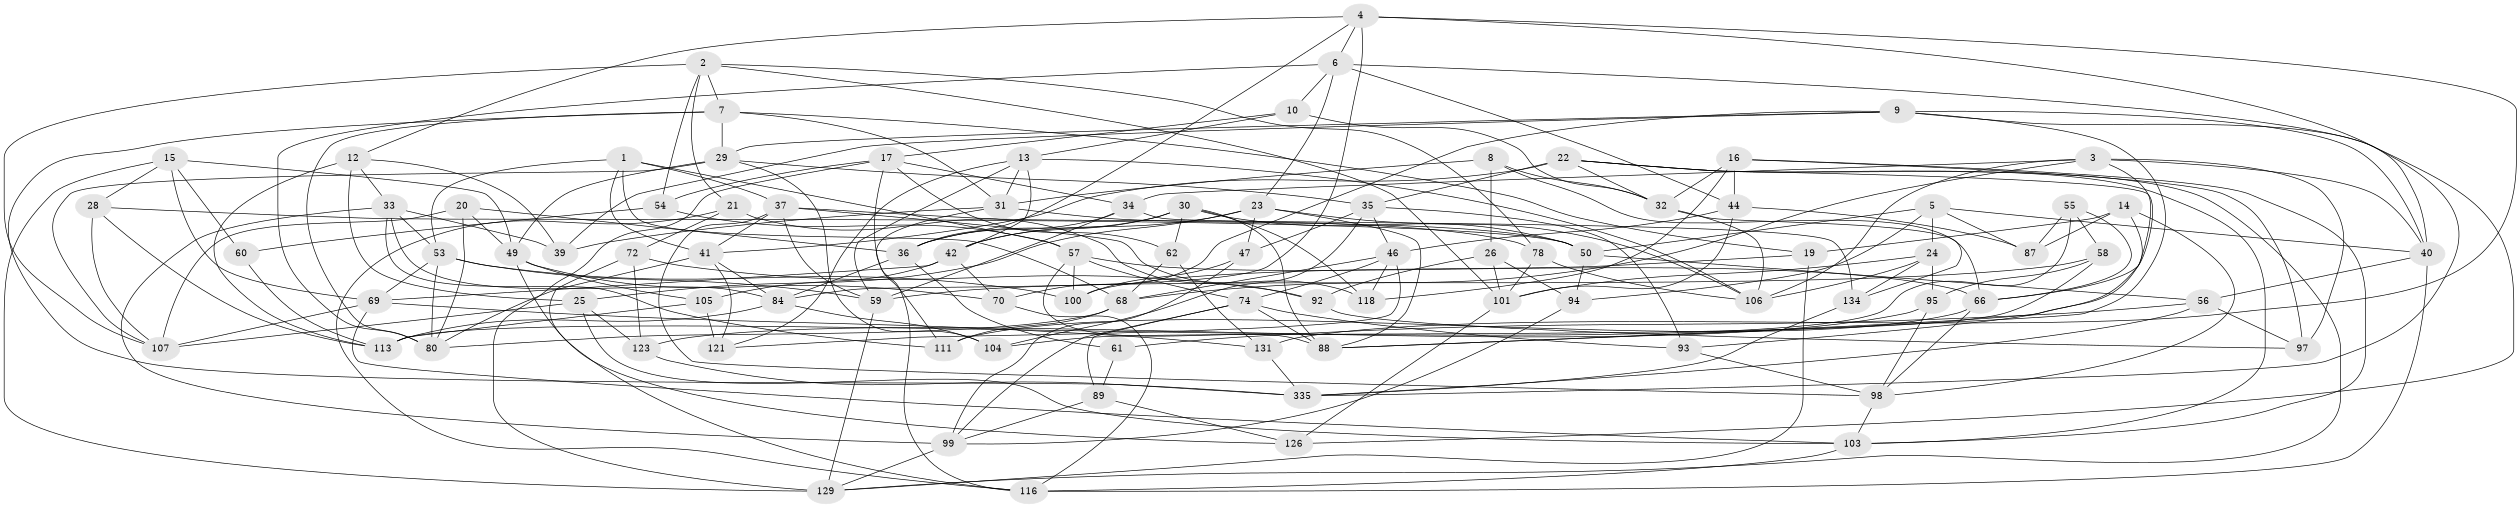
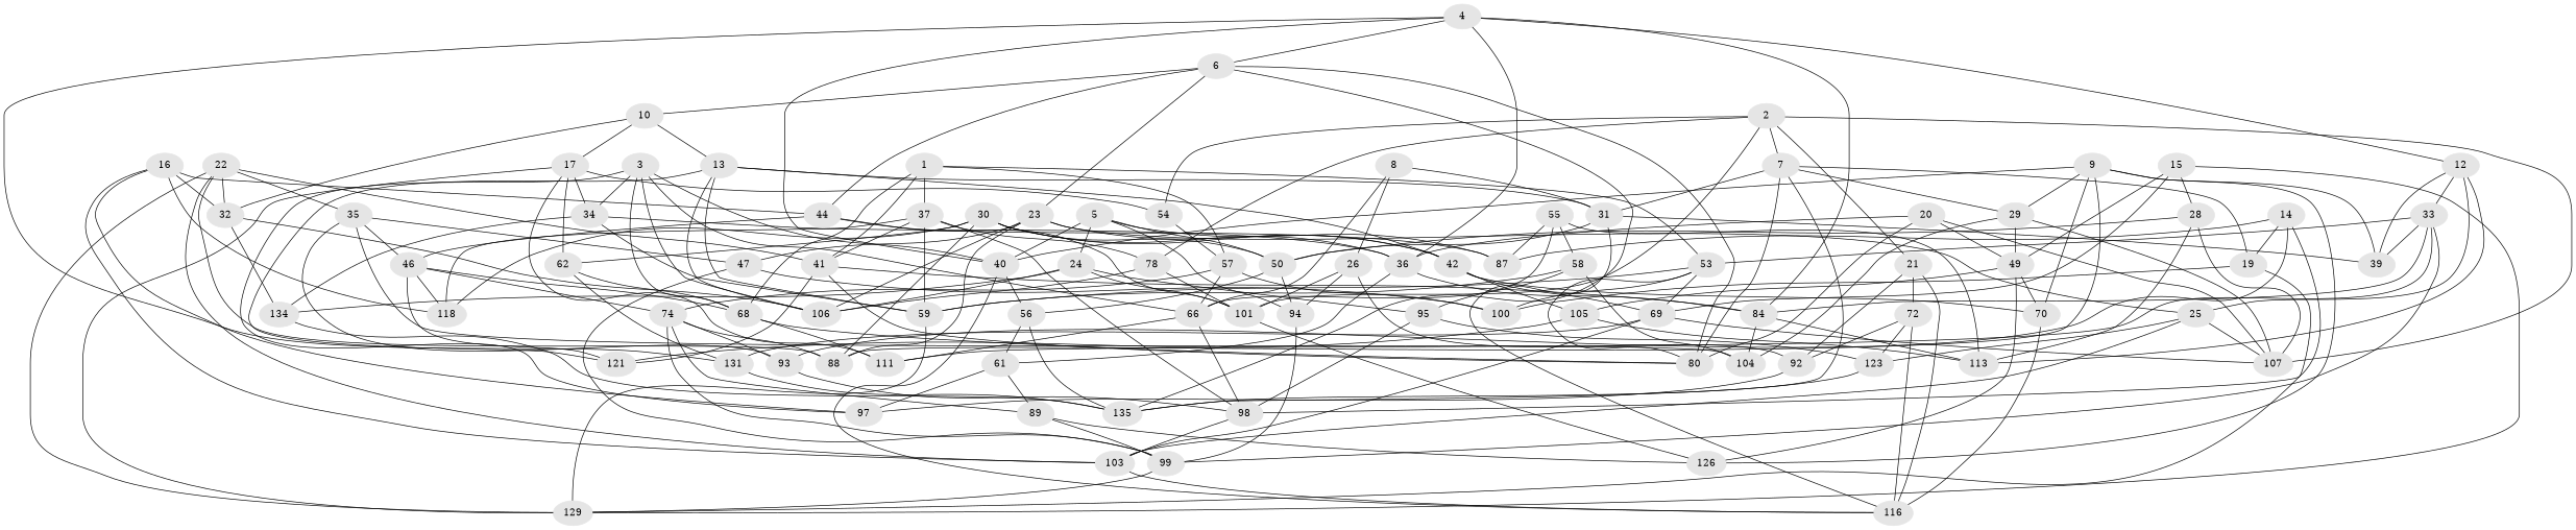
  graph {
    node [color=gray90 style=filled]
    1 [super="+114"]
    37 [super="+71"]
    41 [super="+138"]
    53 [super="+83"]
    57 [super="+85"]
    68 [super="+79"]
    78
    59 [super="+67"]
    98 [super="+115"]
    118
    84 [super="+96"]
    80 [super="+102"]
    121
    69 [super="+82"]
    100
    66 [super="+125"]
    88 [super="+110"]
    74 [super="+130"]
    111
-   135 [super="+141" label=335]
+   135 [super="+141"]
    134
    2 [super="+65"]
    7 [super="+63"]
    21
    54
    101 [super="+117"]
    107 [super="+127"]
    19
    29 [super="+119"]
    31 [super="+75"]
    72
    92
    116 [super="+137"]
-   60
    106 [super="+122"]
    126
    3 [super="+27"]
    34
    40 [super="+108"]
    97
    36 [super="+109"]
    56
    4 [super="+91"]
    6 [super="+18"]
    12 [super="+43"]
    131
    10
    23 [super="+77"]
    44 [super="+64"]
    39
    25 [super="+52"]
    33 [super="+133"]
    113 [super="+132"]
    61
    104
    5 [super="+45"]
    24 [super="+90"]
    50 [super="+51"]
    87
    94
    95
    99 [super="+128"]
    32 [super="+140"]
    13 [super="+124"]
    17 [super="+112"]
    42 [super="+48"]
    47
    46 [super="+86"]
    129 [super="+139"]
    49 [super="+76"]
    35 [super="+142"]
    8
    26
    9 [super="+11"]
    70
    62
    103 [super="+120"]
    123
    105
    14
    93
    15 [super="+73"]
    28
    16 [super="+38"]
    20
    22 [super="+136"]
    30 [super="+81"]
    89
    55
    58
    1 -- 37
    1 -- 41
    1 -- 53
    1 -- 57
    1 -- 68
    37 -- 41
    37 -- 78
    37 -- 59
    37 -- 98
    37 -- 118
    41 -- 84
    41 -- 80
    41 -- 121
    53 -- 59
    53 -- 80
    53 -- 69
    53 -- 100
    57 -- 100
    57 -- 66
-   57 -- 88
    57 -- 74
    68 -- 80
    68 -- 111
    78 -- 101
    78 -- 106
    59 -- 129
    98 -- 103
    84 -- 113
    84 -- 104
    69 -- 107
    69 -- 131
    69 -- 103
    66 -- 98
    66 -- 111
    74 -- 88
    74 -- 99
    74 -- 93
    74 -- 89
    134 -- 135
    2 -- 78
    2 -- 7
    2 -- 21
    2 -- 54
    2 -- 101
    2 -- 107
    7 -- 80
    7 -- 135
    7 -- 19
    7 -- 29
    7 -- 31
    21 -- 72
    21 -- 92
    21 -- 116
    54 -- 57
-   54 -- 60
    101 -- 126
    19 -- 100
    19 -- 129
    29 -- 107
    29 -- 104
    29 -- 49
-   29 -- 35
    31 -- 116
    31 -- 39
    31 -- 50
    72 -- 92
    72 -- 116
    72 -- 123
    92 -- 97
-   60 -- 113
    3 -- 68
    3 -- 66
    3 -- 106
    3 -- 34
    3 -- 40
    3 -- 97
    34 -- 59
    34 -- 134
    34 -- 36
    40 -- 116
    40 -- 56
    36 -- 84
    36 -- 61
    56 -- 135
    56 -- 61
    4 -- 84
    4 -- 40
    4 -- 36
    4 -- 6
    4 -- 12
    4 -- 131
    6 -- 80
    6 -- 135
    6 -- 10
    6 -- 23
    6 -- 44
    12 -- 39
    12 -- 25 [weight=2]
    12 -- 33
    12 -- 113
    131 -- 135
    10 -- 32
    10 -- 13
    10 -- 17
    23 -- 88
    23 -- 106
    23 -- 25
    23 -- 42
    23 -- 47
    44 -- 101
    44 -- 87
    44 -- 46
    25 -- 107
    25 -- 103
    25 -- 123
    33 -- 53
    33 -- 84
    33 -- 111
    33 -- 39
    33 -- 99
-   56 -- 97
+   61 -- 97
    61 -- 89
    5 -- 40
    5 -- 24 [weight=2]
    5 -- 50
    5 -- 87
    5 -- 94
    24 -- 134
    24 -- 101
    24 -- 106
    24 -- 95
    50 -- 56
    50 -- 94
    94 -- 99
    95 -- 98
    95 -- 123
    99 -- 129
    32 -- 134
    32 -- 106
    13 -- 59
    13 -- 121
    13 -- 31
    13 -- 106
    13 -- 42
    17 -- 111
    17 -- 54
    17 -- 34
    17 -- 129
    17 -- 62
    42 -- 69
    42 -- 70
    42 -- 105
    47 -- 100
    47 -- 99
    46 -- 68
    46 -- 118
    46 -- 121
    46 -- 74
    49 -- 126
    49 -- 70
    49 -- 105
    35 -- 104
    35 -- 47
    35 -- 46
    35 -- 93
    8 -- 66
    8 -- 31
-   8 -- 32
    8 -- 26
    26 -- 101
    26 -- 92
    26 -- 94
    9 -- 88
    9 -- 29
    9 -- 126
    9 -- 40
    9 -- 39
    9 -- 70
    70 -- 116
    62 -- 68
    62 -- 131
    103 -- 116
    123 -- 135
    105 -- 121
    105 -- 113
    14 -- 98
    14 -- 19
    14 -- 87
    14 -- 93
    93 -- 98
    15 -- 69
-   15 -- 60 [weight=2]
    15 -- 129
    15 -- 49
    15 -- 28
    28 -- 107
    28 -- 113
    28 -- 50
    16 -- 118
    16 -- 97
    16 -- 44 [weight=2]
    16 -- 32
    16 -- 103
    20 -- 80
    20 -- 107
    20 -- 36
    20 -- 49
    22 -- 41
    22 -- 88
    22 -- 32
    22 -- 129
    22 -- 35
    22 -- 103
    30 -- 118
    30 -- 88
    30 -- 36
    30 -- 50
    30 -- 42
    30 -- 62
    89 -- 126
    89 -- 99
    55 -- 66
    55 -- 113
    55 -- 87
    55 -- 58
    58 -- 59
    58 -- 104
    58 -- 95
  }
